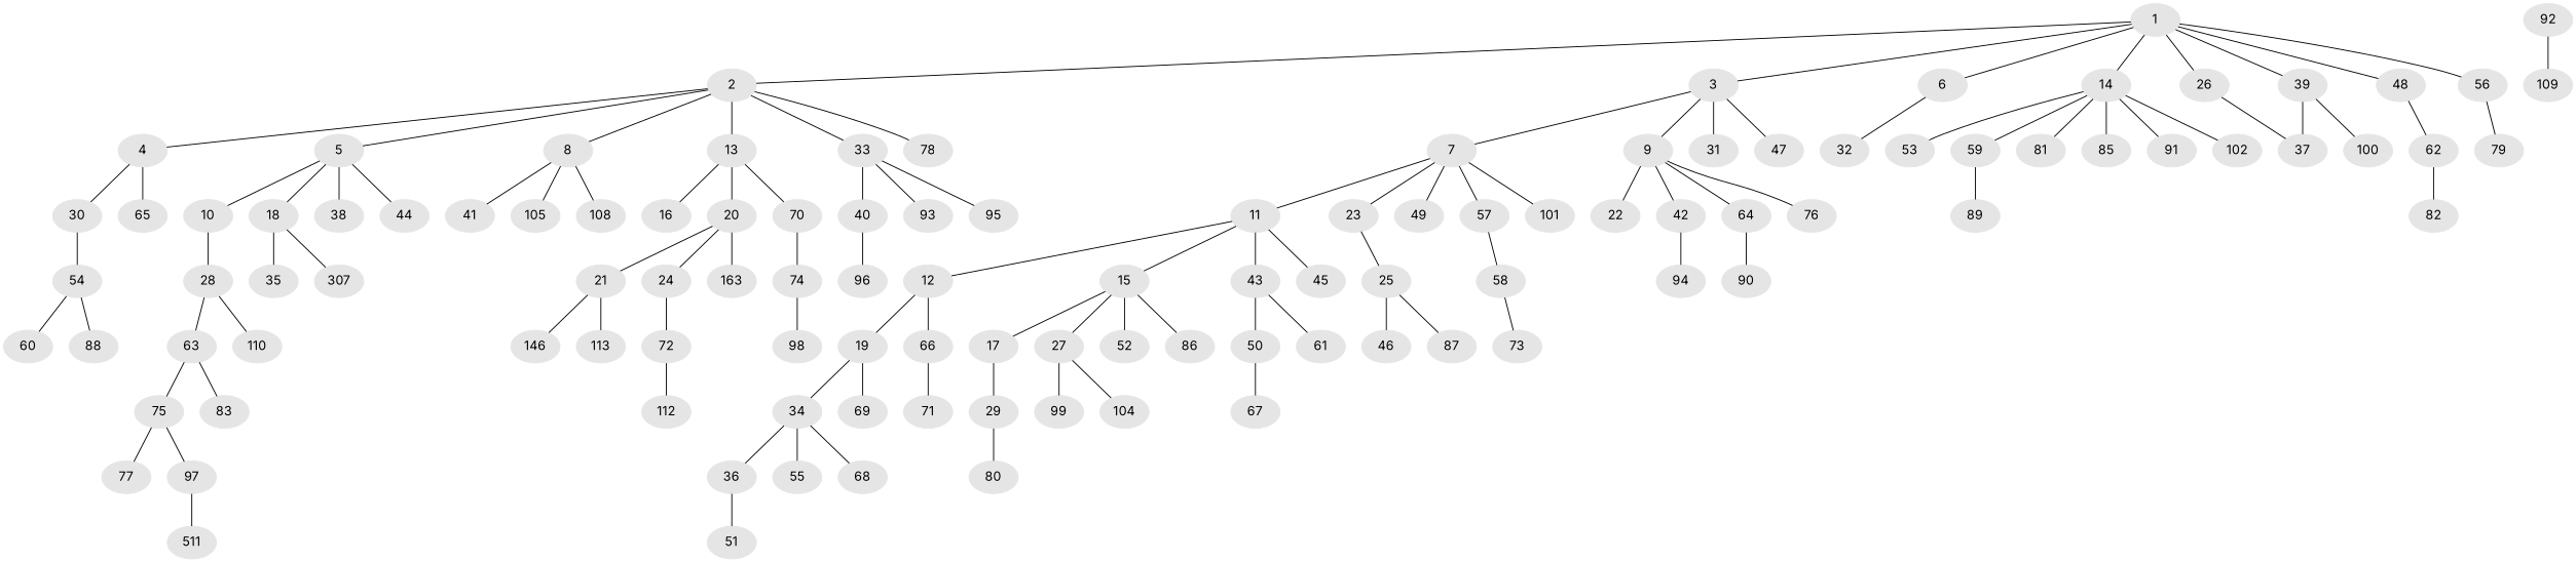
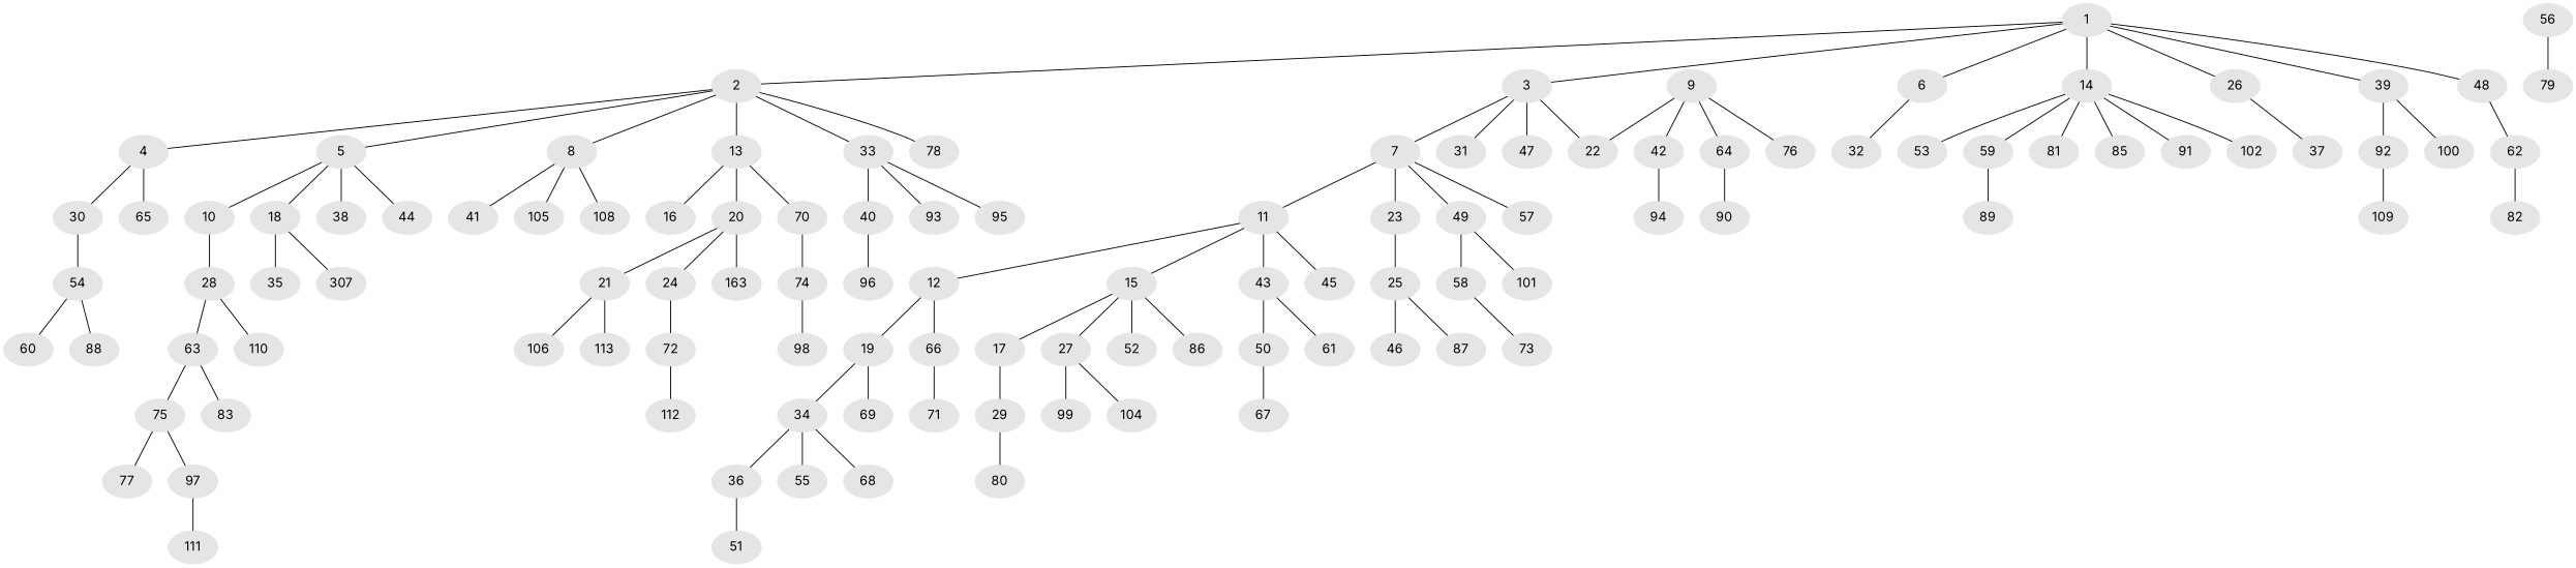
  graph {
    fontname=Inter
    node [color=gray90 fontname=Inter style=filled]
    edge [fontname=Inter]
    1
    2
    3
    6
    14
    26
    39
    48
    56
    4
    5
    8
    13
    33
    78
    7
    9
    31
    47
    32
    53
    59
    81
    85
    91
    102
    37
    92
    100
    62
    79
    30
    65
    10
    18
    38
    44
    41
    105
    108
    16
    20
    70
    40
    93
    95
    11
    23
    49
    57
    22
    42
    64
    76
    54
    28
    35
    n58 [label=307]
    12
    15
    43
    45
    25
    58
    101
    94
    90
    63
    110
    19
    66
    17
    27
    52
    86
    50
    61
    34
    69
    71
    21
    24
    n83 [label=163]
    74
    89
    29
    99
    104
    80
    36
    55
    68
-   106 [label=146]
+   106
    113
    72
    46
    87
    112
    75
    83
    60
    88
    96
    51
    109
    67
    82
    73
    77
    97
    98
-   111 [label=511]
+   111
    1 -- 2
    1 -- 3
    1 -- 6
    1 -- 14
    1 -- 26
    1 -- 39
    1 -- 48
-   1 -- 56
    2 -- 4
    2 -- 5
    2 -- 8
    2 -- 13
    2 -- 33
    2 -- 78
    3 -- 7
-   3 -- 9
+   3 -- 22
    3 -- 31
    3 -- 47
    6 -- 32
    14 -- 53
    14 -- 59
    14 -- 81
    14 -- 85
    14 -- 91
    14 -- 102
    26 -- 37
-   39 -- 37
+   39 -- 92
    39 -- 100
    48 -- 62
    56 -- 79
    4 -- 30
    4 -- 65
    5 -- 10
    5 -- 18
    5 -- 38
    5 -- 44
    8 -- 41
    8 -- 105
    8 -- 108
    13 -- 16
    13 -- 20
    13 -- 70
    33 -- 40
    33 -- 93
    33 -- 95
    7 -- 11
    7 -- 23
    7 -- 49
    7 -- 57
    9 -- 22
    9 -- 42
    9 -- 64
    9 -- 76
    59 -- 89
    92 -- 109
    62 -- 82
    30 -- 54
    10 -- 28
    18 -- 35
    18 -- n58
    20 -- 21
    20 -- 24
    20 -- n83
    70 -- 74
    40 -- 96
    11 -- 12
    11 -- 15
    11 -- 43
    11 -- 45
    23 -- 25
-   57 -- 58
-   7 -- 101
+   49 -- 58
+   49 -- 101
    42 -- 94
    64 -- 90
    54 -- 60
    54 -- 88
    28 -- 63
    28 -- 110
    12 -- 19
    12 -- 66
    15 -- 17
    15 -- 27
    15 -- 52
    15 -- 86
    43 -- 50
    43 -- 61
    25 -- 46
    25 -- 87
    58 -- 73
    63 -- 75
    63 -- 83
    19 -- 34
    19 -- 69
    66 -- 71
    17 -- 29
    27 -- 99
    27 -- 104
    50 -- 67
    34 -- 36
    34 -- 55
    34 -- 68
    21 -- 106
    21 -- 113
    24 -- 72
    74 -- 98
    29 -- 80
    36 -- 51
    72 -- 112
    75 -- 77
    75 -- 97
    97 -- 111
  }
